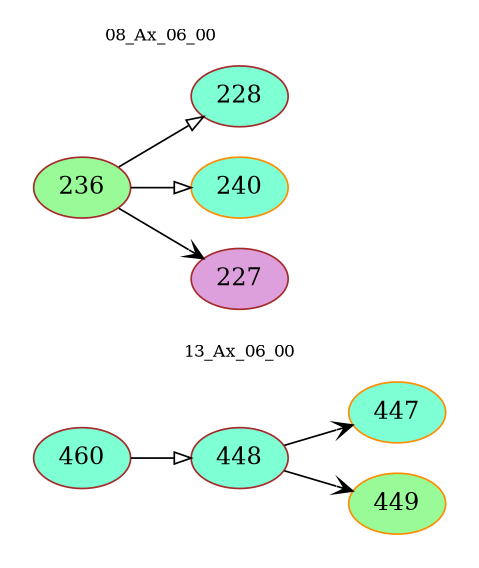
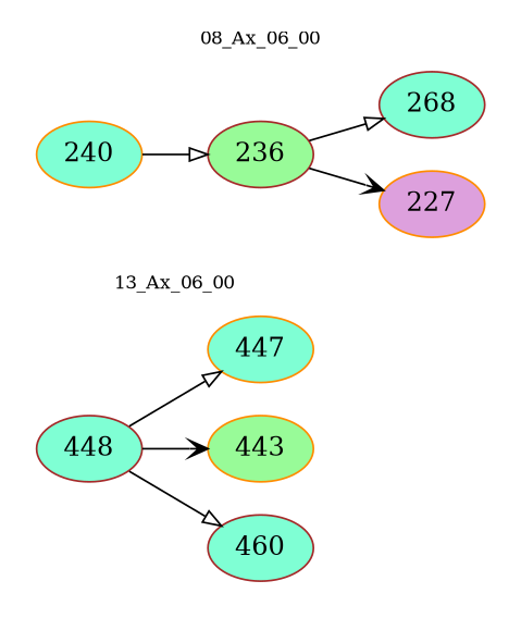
  digraph {
    rankdir=LR
    node [color=brown fillcolor=aquamarine style=filled]
    edge [arrowhead=onormal color=black]
    n1 [label=448]
    n2 [label=460]
-   n3 [color=darkorange fillcolor=palegreen label=449]
+   n3 [color=darkorange fillcolor=palegreen label=443]
    n4 [color=darkorange label=447]
    n5 [fillcolor=palegreen label=236]
-   n6 [fillcolor=plum label=227]
+   n6 [color=darkorange fillcolor=plum label=227]
    n7 [color=darkorange label=240]
-   n8 [label=228]
+   n8 [label=268]
    subgraph cluster_1 {
      color=white
      fontsize=10
      label="13_Ax_06_00"
      n1
      n2
      n3
      n4
    }
    subgraph cluster_2 {
      color=white
      fontsize=10
      label="08_Ax_06_00"
      n5
      n6
      n7
      n8
    }
-   n2 -> n1
+   n1 -> n2
    n1 -> n3 [arrowhead=vee]
-   n1 -> n4 [arrowhead=vee]
+   n1 -> n4
    n5 -> n6 [arrowhead=vee]
-   n5 -> n7
+   n7 -> n5
    n5 -> n8
  }
